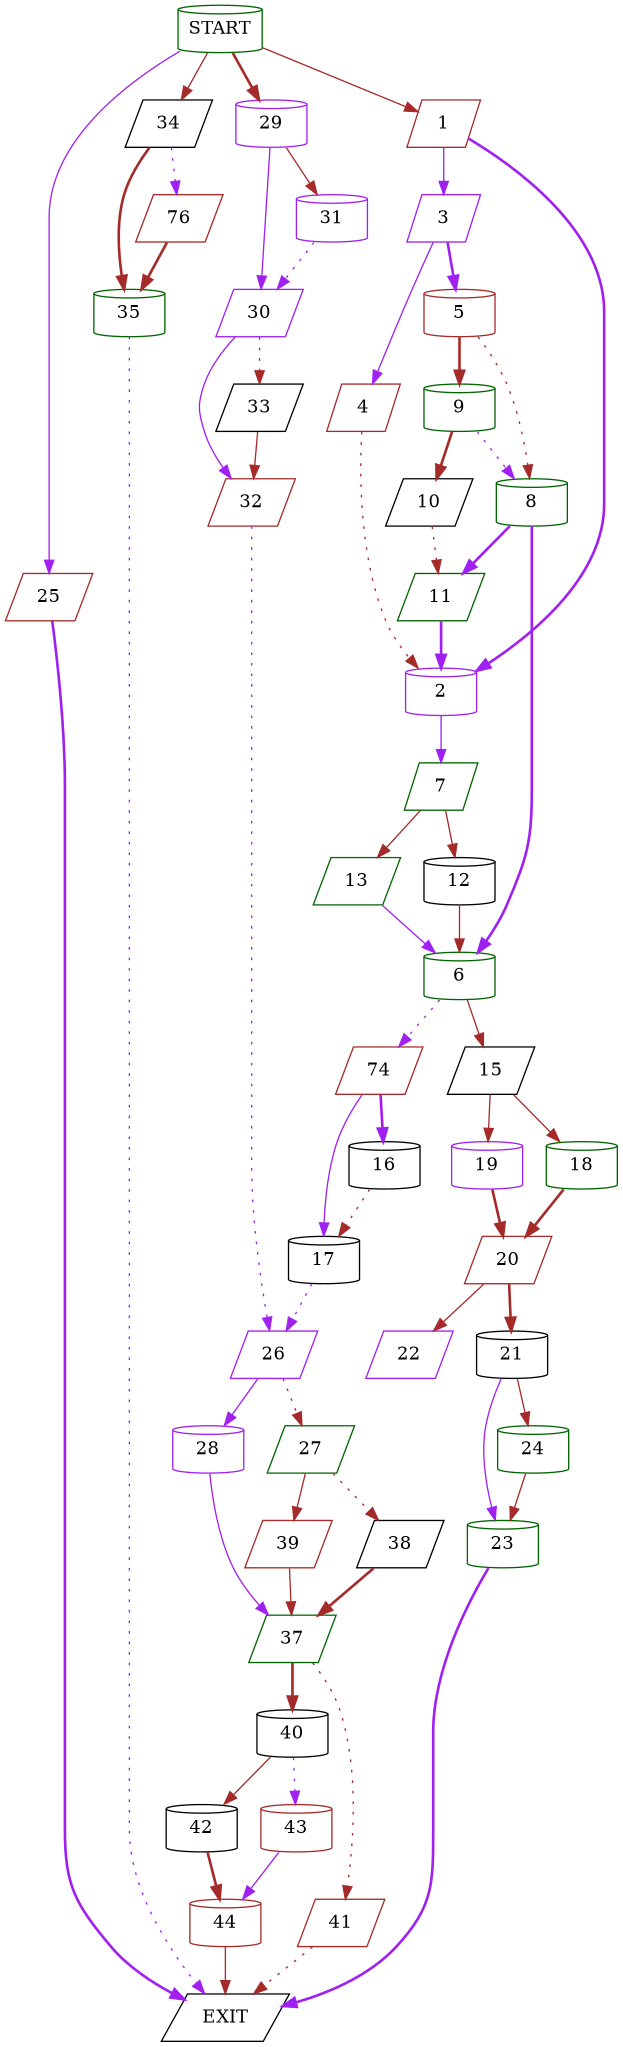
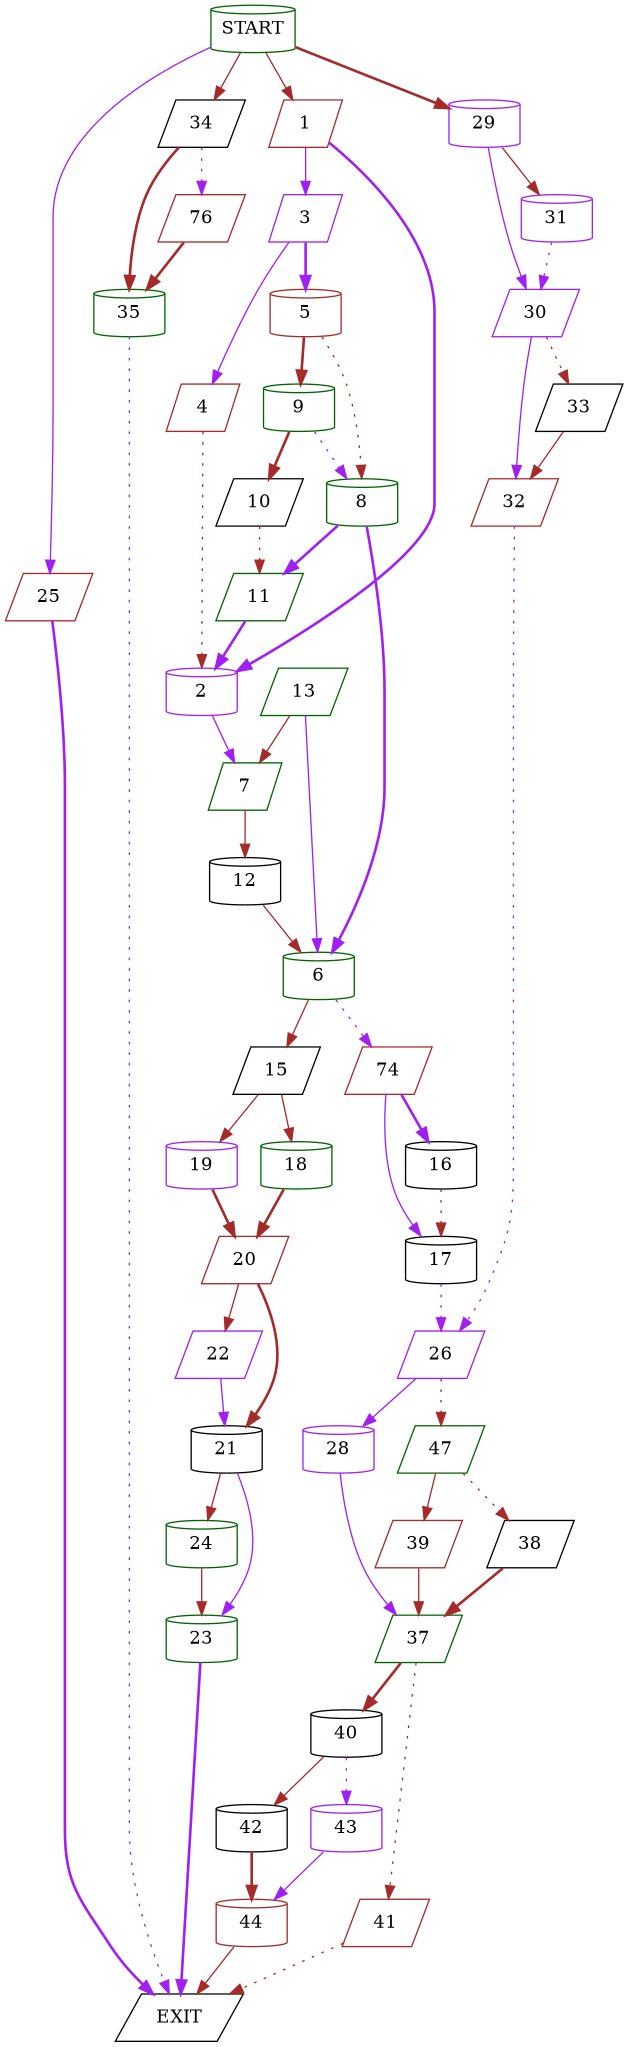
  digraph {
    node [color=darkgreen shape=parallelogram]
    edge [color=brown style=solid]
    n1 [label=START shape=cylinder]
    1 [color=brown]
    25 [color=brown]
    29 [color=purple shape=cylinder]
    34 [color=black]
    2 [color=purple shape=cylinder]
    3 [color=purple]
    n8 [color=black label=EXIT]
    30 [color=purple]
    31 [color=purple shape=cylinder]
    35 [shape=cylinder]
    n12 [color=brown label=76]
    7
    4 [color=brown]
    5 [color=brown shape=cylinder]
    6 [shape=cylinder]
    n17 [color=brown label=74]
    15 [color=black]
    12 [color=black shape=cylinder]
    13
    8 [shape=cylinder]
    9 [shape=cylinder]
    11
    10 [color=black]
    16 [color=black shape=cylinder]
    17 [color=black shape=cylinder]
    18 [shape=cylinder]
    19 [color=purple shape=cylinder]
    26 [color=purple]
    20 [color=brown]
-   27
+   27 [label=47]
    28 [color=purple shape=cylinder]
    21 [color=black shape=cylinder]
    22 [color=purple]
    23 [shape=cylinder]
    24 [shape=cylinder]
    38 [color=black]
    39 [color=brown]
    37
    40 [color=black shape=cylinder]
    41 [color=brown]
    32 [color=brown]
    33 [color=black]
    42 [color=black shape=cylinder]
-   43 [color=brown shape=cylinder]
+   43 [color=purple shape=cylinder]
    44 [color=brown shape=cylinder]
    n1 -> 1
    n1 -> 25 [color=purple]
    n1 -> 29 [style=bold]
    n1 -> 34
    1 -> 2 [color=purple style=bold]
    1 -> 3 [color=purple]
    25 -> n8 [color=purple style=bold]
    29 -> 30 [color=purple]
    29 -> 31
    34 -> 35 [style=bold]
    34 -> n12 [color=purple style=dotted]
    2 -> 7 [color=purple]
    3 -> 4 [color=purple]
    3 -> 5 [color=purple style=bold]
    30 -> 32 [color=purple]
    30 -> 33 [style=dotted]
    31 -> 30 [color=purple style=dotted]
    35 -> n8 [color=purple style=dotted]
    n12 -> 35 [style=bold]
    7 -> 12
-   7 -> 13
+   13 -> 7
    4 -> 2 [style=dotted]
    5 -> 8 [style=dotted]
    5 -> 9 [style=bold]
    6 -> n17 [color=purple style=dotted]
    6 -> 15
    n17 -> 16 [color=purple style=bold]
    n17 -> 17 [color=purple]
    15 -> 18
    15 -> 19
    12 -> 6
    13 -> 6 [color=purple]
    8 -> 6 [color=purple style=bold]
    8 -> 11 [color=purple style=bold]
    9 -> 8 [color=purple style=dotted]
    9 -> 10 [style=bold]
    11 -> 2 [color=purple style=bold]
    10 -> 11 [style=dotted]
    16 -> 17 [style=dotted]
    17 -> 26 [color=purple style=dotted]
    18 -> 20 [style=bold]
    19 -> 20 [style=bold]
    26 -> 27 [style=dotted]
    26 -> 28 [color=purple]
    20 -> 21 [style=bold]
    20 -> 22
    27 -> 38 [style=dotted]
    27 -> 39
    28 -> 37 [color=purple]
    21 -> 23 [color=purple]
    21 -> 24
+   22 -> 21 [color=purple]
    23 -> n8 [color=purple style=bold]
    24 -> 23
    38 -> 37 [style=bold]
    39 -> 37
    37 -> 40 [style=bold]
    37 -> 41 [style=dotted]
    40 -> 42
    40 -> 43 [color=purple style=dotted]
    41 -> n8 [style=dotted]
    32 -> 26 [color=purple style=dotted]
    33 -> 32
    42 -> 44 [style=bold]
    43 -> 44 [color=purple]
    44 -> n8
  }
